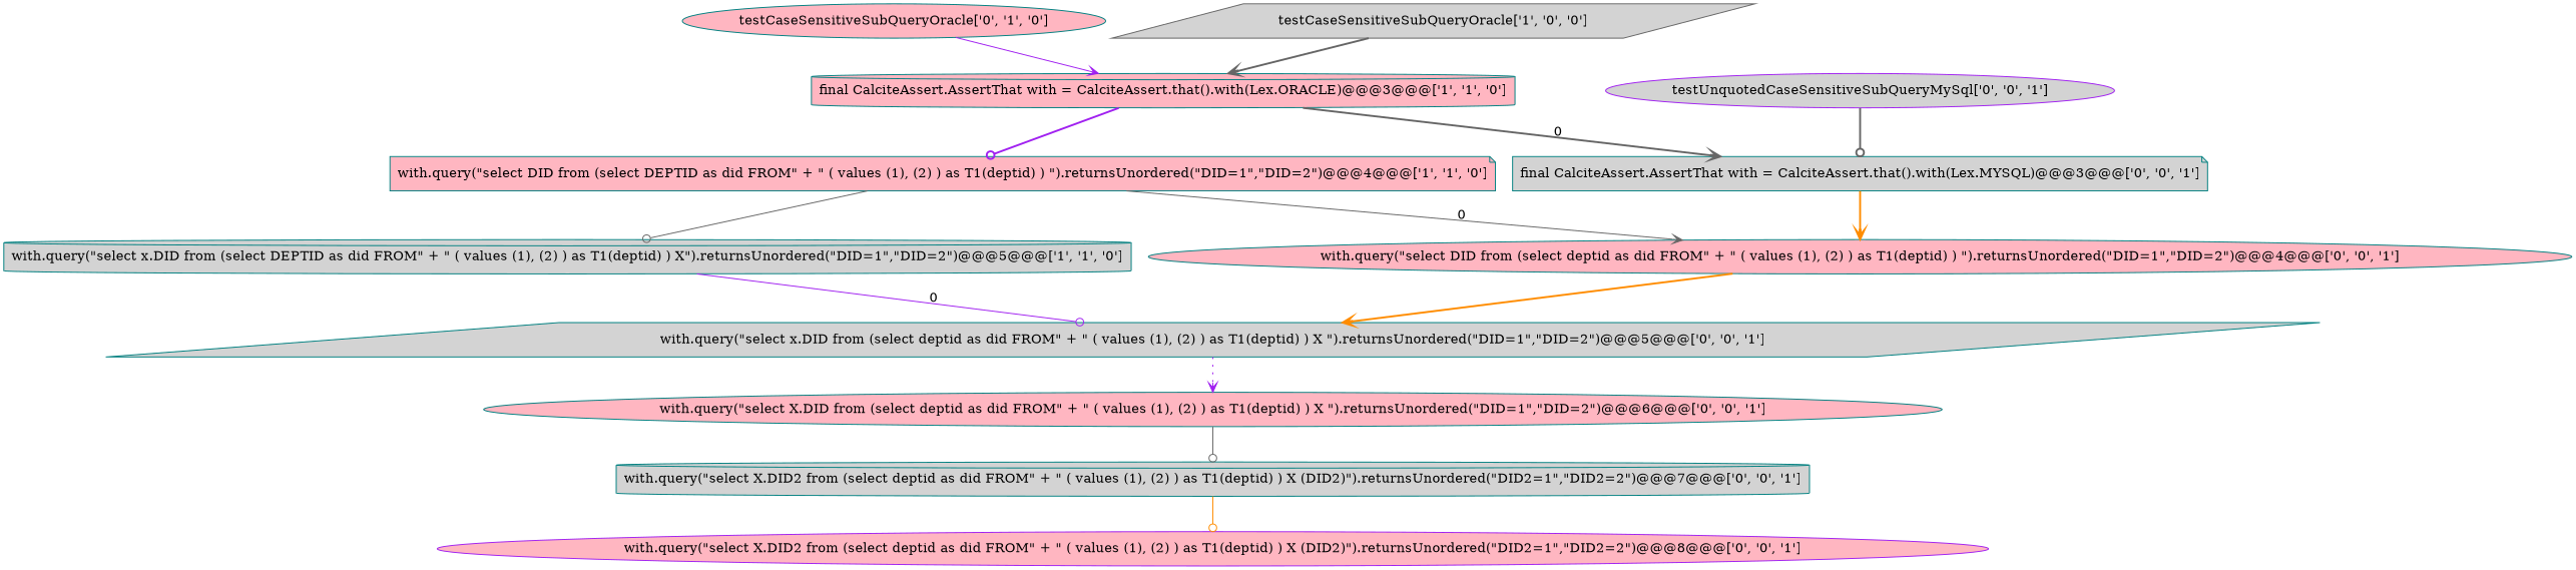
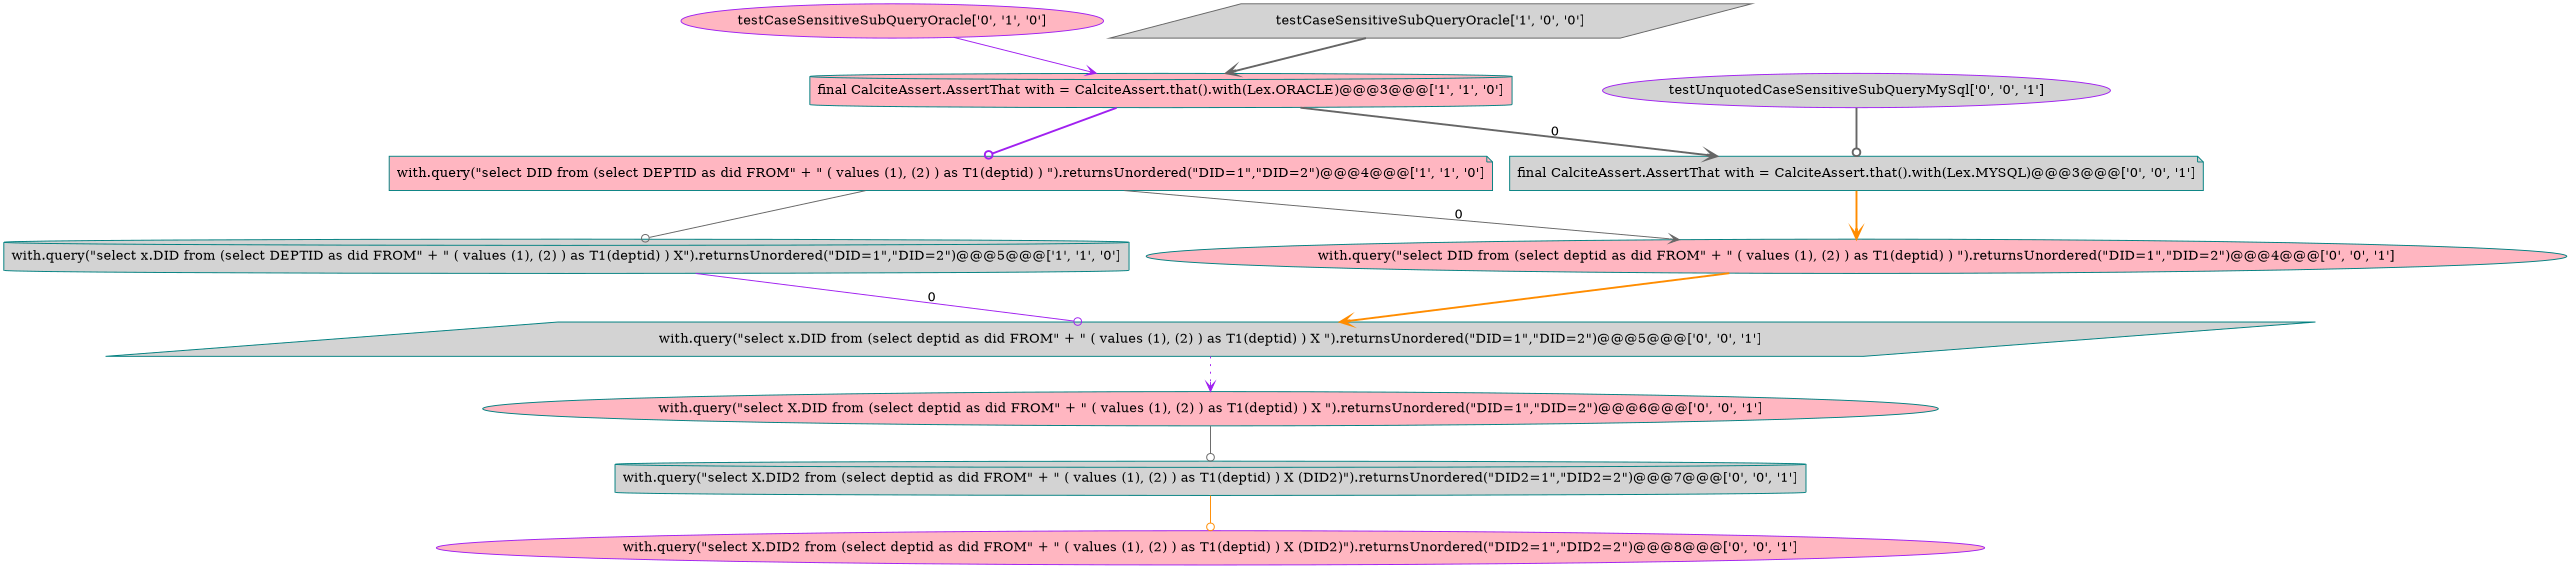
  digraph {
    node [fillcolor=lightpink shape=ellipse style=filled color=teal]
    edge [style=solid color=gray40 arrowhead=vee]
    n1 [label="with.query(\"select DID from (select DEPTID as did FROM\" + \" ( values (1), (2) ) as T1(deptid) ) \").returnsUnordered(\"DID=1\",\"DID=2\")@@@4@@@['1', '1', '0']" shape=note]
    n2 [label="with.query(\"select DID from (select deptid as did FROM\" + \" ( values (1), (2) ) as T1(deptid) ) \").returnsUnordered(\"DID=1\",\"DID=2\")@@@4@@@['0', '0', '1']"]
    n3 [fillcolor=lightgrey label="with.query(\"select x.DID from (select DEPTID as did FROM\" + \" ( values (1), (2) ) as T1(deptid) ) X\").returnsUnordered(\"DID=1\",\"DID=2\")@@@5@@@['1', '1', '0']" shape=cylinder]
    n4 [fillcolor=lightgrey label="with.query(\"select x.DID from (select deptid as did FROM\" + \" ( values (1), (2) ) as T1(deptid) ) X \").returnsUnordered(\"DID=1\",\"DID=2\")@@@5@@@['0', '0', '1']" shape=parallelogram]
    n5 [fillcolor=lightgrey label="with.query(\"select X.DID2 from (select deptid as did FROM\" + \" ( values (1), (2) ) as T1(deptid) ) X (DID2)\").returnsUnordered(\"DID2=1\",\"DID2=2\")@@@7@@@['0', '0', '1']" shape=cylinder]
    n6 [label="with.query(\"select X.DID2 from (select deptid as did FROM\" + \" ( values (1), (2) ) as T1(deptid) ) X (DID2)\").returnsUnordered(\"DID2=1\",\"DID2=2\")@@@8@@@['0', '0', '1']" color=purple]
    n7 [label="final CalciteAssert.AssertThat with = CalciteAssert.that().with(Lex.ORACLE)@@@3@@@['1', '1', '0']" shape=cylinder]
    n8 [fillcolor=lightgrey label="final CalciteAssert.AssertThat with = CalciteAssert.that().with(Lex.MYSQL)@@@3@@@['0', '0', '1']" shape=note]
    n9 [label="with.query(\"select X.DID from (select deptid as did FROM\" + \" ( values (1), (2) ) as T1(deptid) ) X \").returnsUnordered(\"DID=1\",\"DID=2\")@@@6@@@['0', '0', '1']"]
    n10 [fillcolor=lightgrey label="testUnquotedCaseSensitiveSubQueryMySql['0', '0', '1']" color=purple]
-   n11 [label="testCaseSensitiveSubQueryOracle['0', '1', '0']"]
+   n11 [label="testCaseSensitiveSubQueryOracle['0', '1', '0']" color=purple]
    n12 [fillcolor=lightgrey label="testCaseSensitiveSubQueryOracle['1', '0', '0']" shape=parallelogram color=gray40]
    n1 -> n2 [label=0]
    n1 -> n3 [arrowhead=odot]
    n2 -> n4 [style=bold color=darkorange]
    n3 -> n4 [label=0 color=purple arrowhead=odot]
    n4 -> n9 [style=dotted color=purple]
    n5 -> n6 [color=darkorange arrowhead=odot]
    n7 -> n1 [style=bold color=purple arrowhead=odot]
    n7 -> n8 [label=0 style=bold]
    n8 -> n2 [style=bold color=darkorange]
    n9 -> n5 [arrowhead=odot]
    n10 -> n8 [style=bold arrowhead=odot]
    n11 -> n7 [color=purple]
    n12 -> n7 [style=bold]
  }
